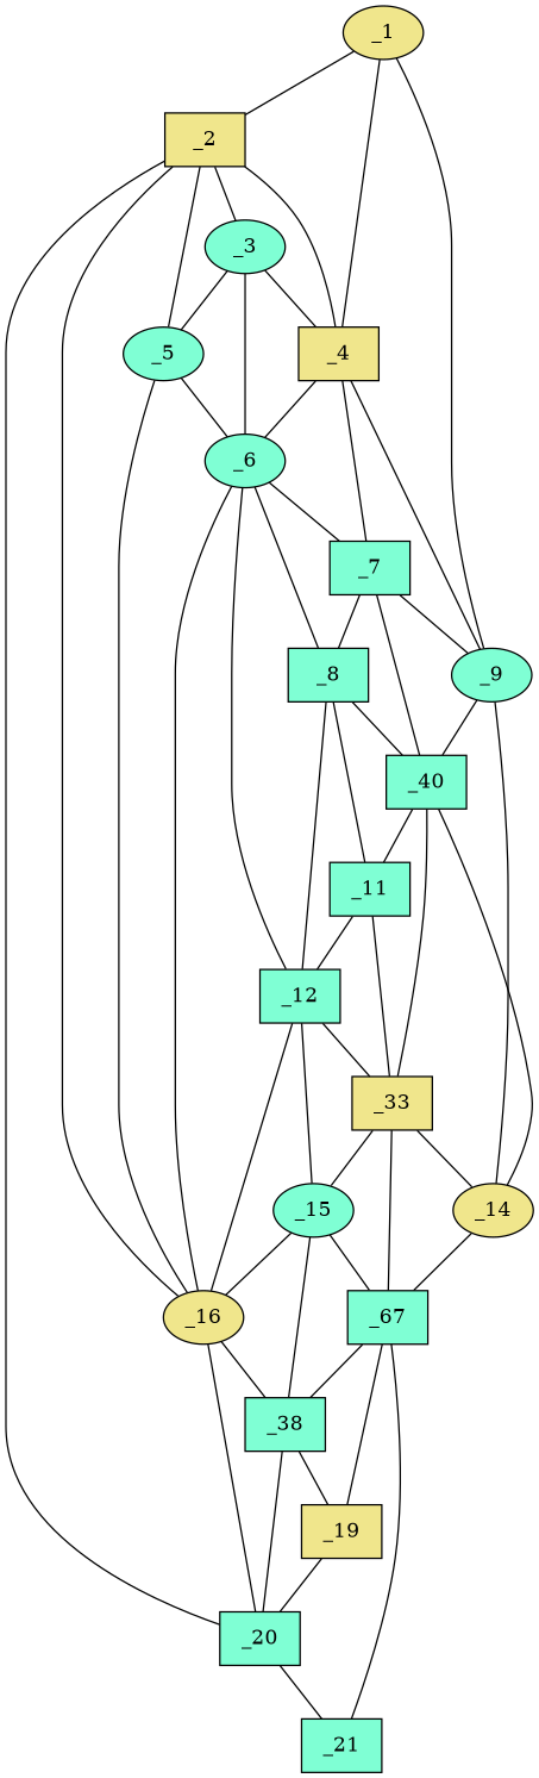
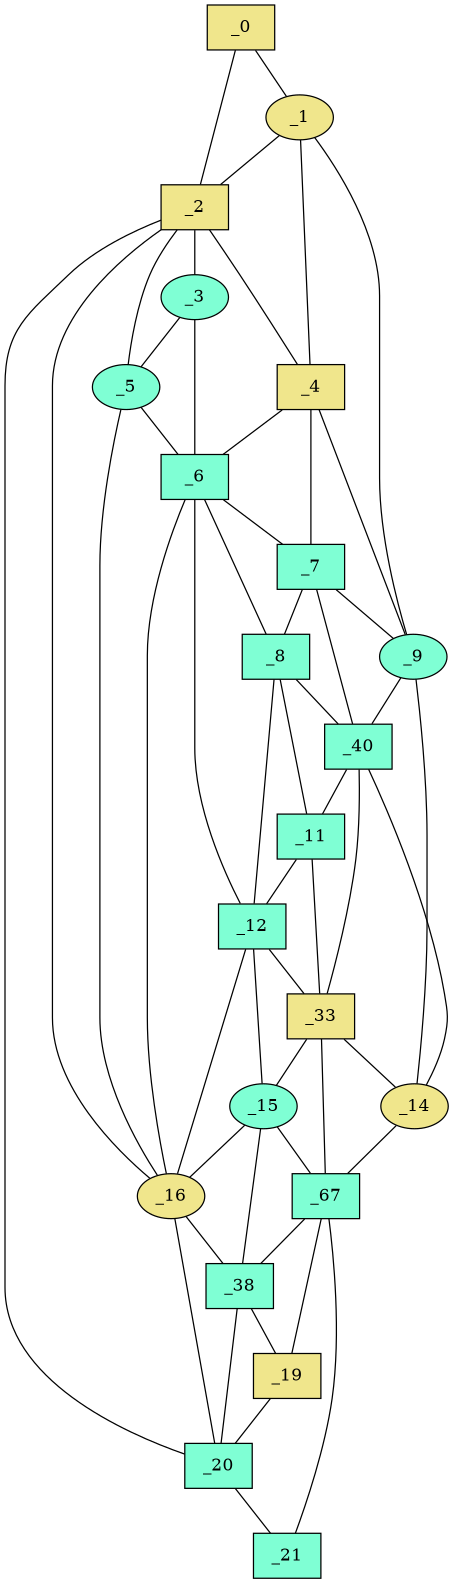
  graph {
    node [fillcolor=aquamarine shape=box style=filled x=39 y=59]
    edge [valence=2]
+   _0 [fillcolor=khaki x=7 y=53]
    _1 [fillcolor=khaki shape=ellipse x=9 y=47]
    _2 [fillcolor=khaki x=15]
    _4 [fillcolor=khaki x=21 y=48]
    _9 [shape=ellipse x=44 y=39]
    _3 [shape=ellipse x=20 y=57]
    _5 [shape=ellipse x=25 y=60]
    _16 [fillcolor=khaki shape=ellipse x=69 y=74]
    _20 [x=96 y=88]
-   _6 [shape=ellipse x=29]
+   _6 [x=29]
    _7 [y=49]
    n12 [label=_40 x=51 y=49]
    _14 [fillcolor=khaki shape=ellipse x=62 y=39]
    n14 [label=_38 x=85 y=62]
    _21 [x=123 y=78]
    _8 [y=55]
    _12 [x=54 y=61]
    _11 [x=52 y=52]
    n19 [fillcolor=khaki label=_33 x=56 y=54]
    n20 [label=_67 x=76 y=44]
    _19 [fillcolor=khaki x=91 y=55]
    _15 [shape=ellipse x=65 y=64]
+   _0 -- _1 [valence=1]
+   _0 -- _2 [valence=1]
    _1 -- _2
    _1 -- _4 [valence=1]
    _1 -- _9 [valence=1]
    _2 -- _4
    _2 -- _3
    _2 -- _5
    _2 -- _16
    _2 -- _20 [valence=1]
    _4 -- _9 [valence=1]
    _4 -- _6 [valence=1]
    _4 -- _7
    _9 -- n12
    _9 -- _14 [valence=1]
-   _3 -- _4 [valence=1]
    _3 -- _5 [valence=1]
    _3 -- _6
    _5 -- _16 [valence=1]
    _5 -- _6
    _16 -- _20
    _16 -- n14
    _20 -- _21 [valence=1]
    _6 -- _16 [valence=1]
    _6 -- _7
    _6 -- _8 [valence=1]
    _6 -- _12
    _7 -- _9 [valence=1]
    _7 -- n12
    _7 -- _8
    n12 -- _14
    n12 -- _11
    n12 -- n19
    _14 -- n20 [valence=1]
    n14 -- _20
    n14 -- _19 [valence=1]
    _8 -- n12
    _8 -- _12 [valence=1]
    _8 -- _11 [valence=1]
    _12 -- _16 [valence=1]
    _12 -- n19
    _12 -- _15
    _11 -- _12
    _11 -- n19 [valence=1]
    n19 -- _14
    n19 -- n20
    n19 -- _15 [valence=1]
    n20 -- n14
    n20 -- _21 [valence=1]
    n20 -- _19
    _19 -- _20
    _15 -- _16
    _15 -- n14
    _15 -- n20
  }
